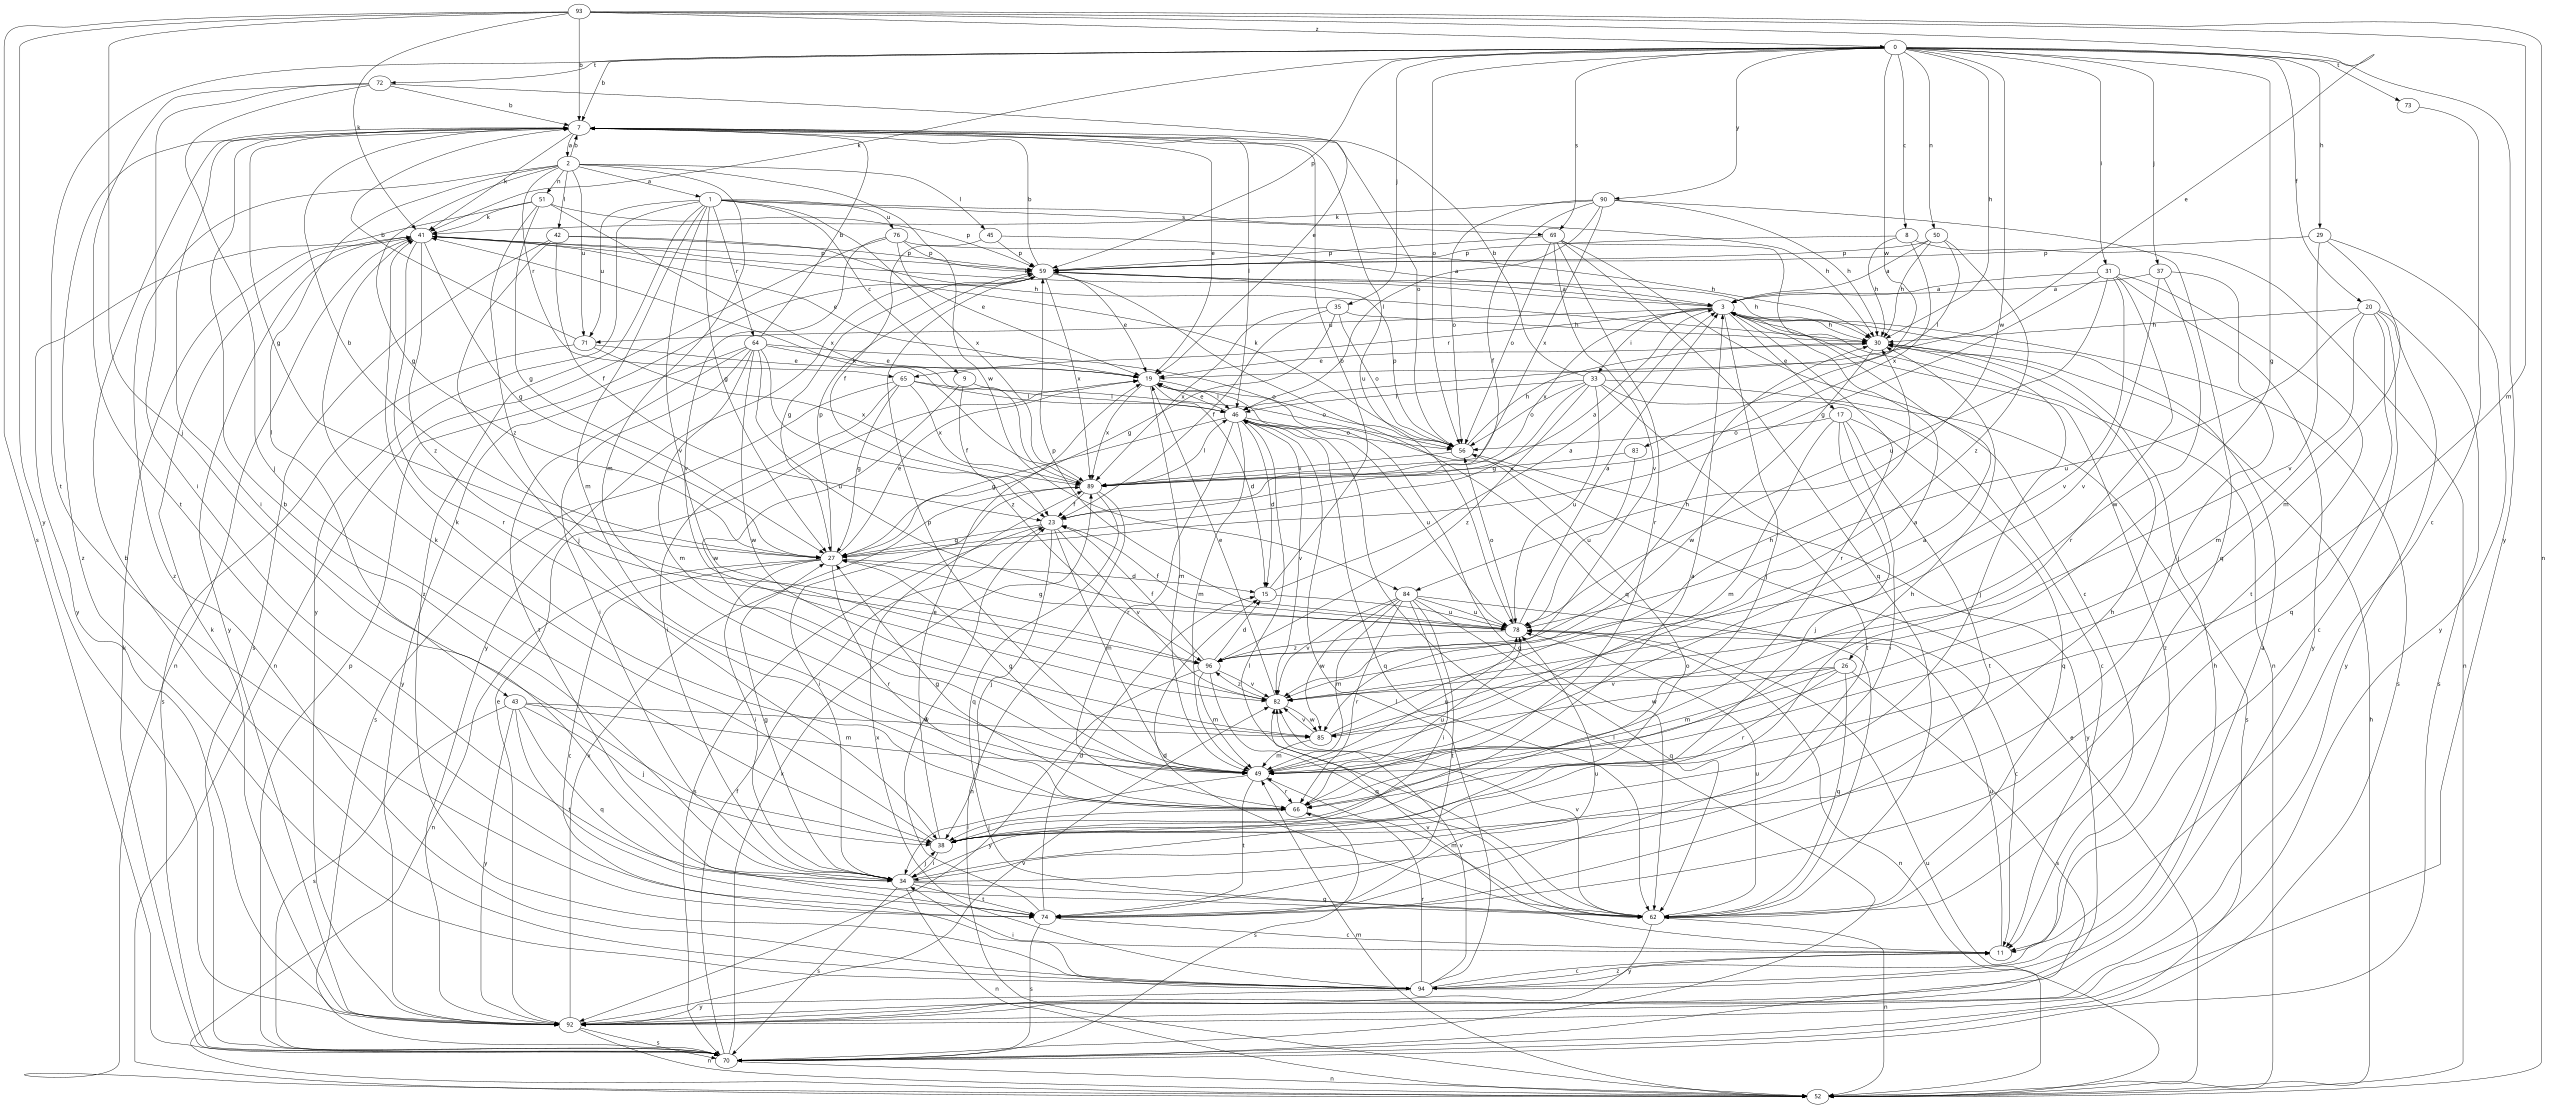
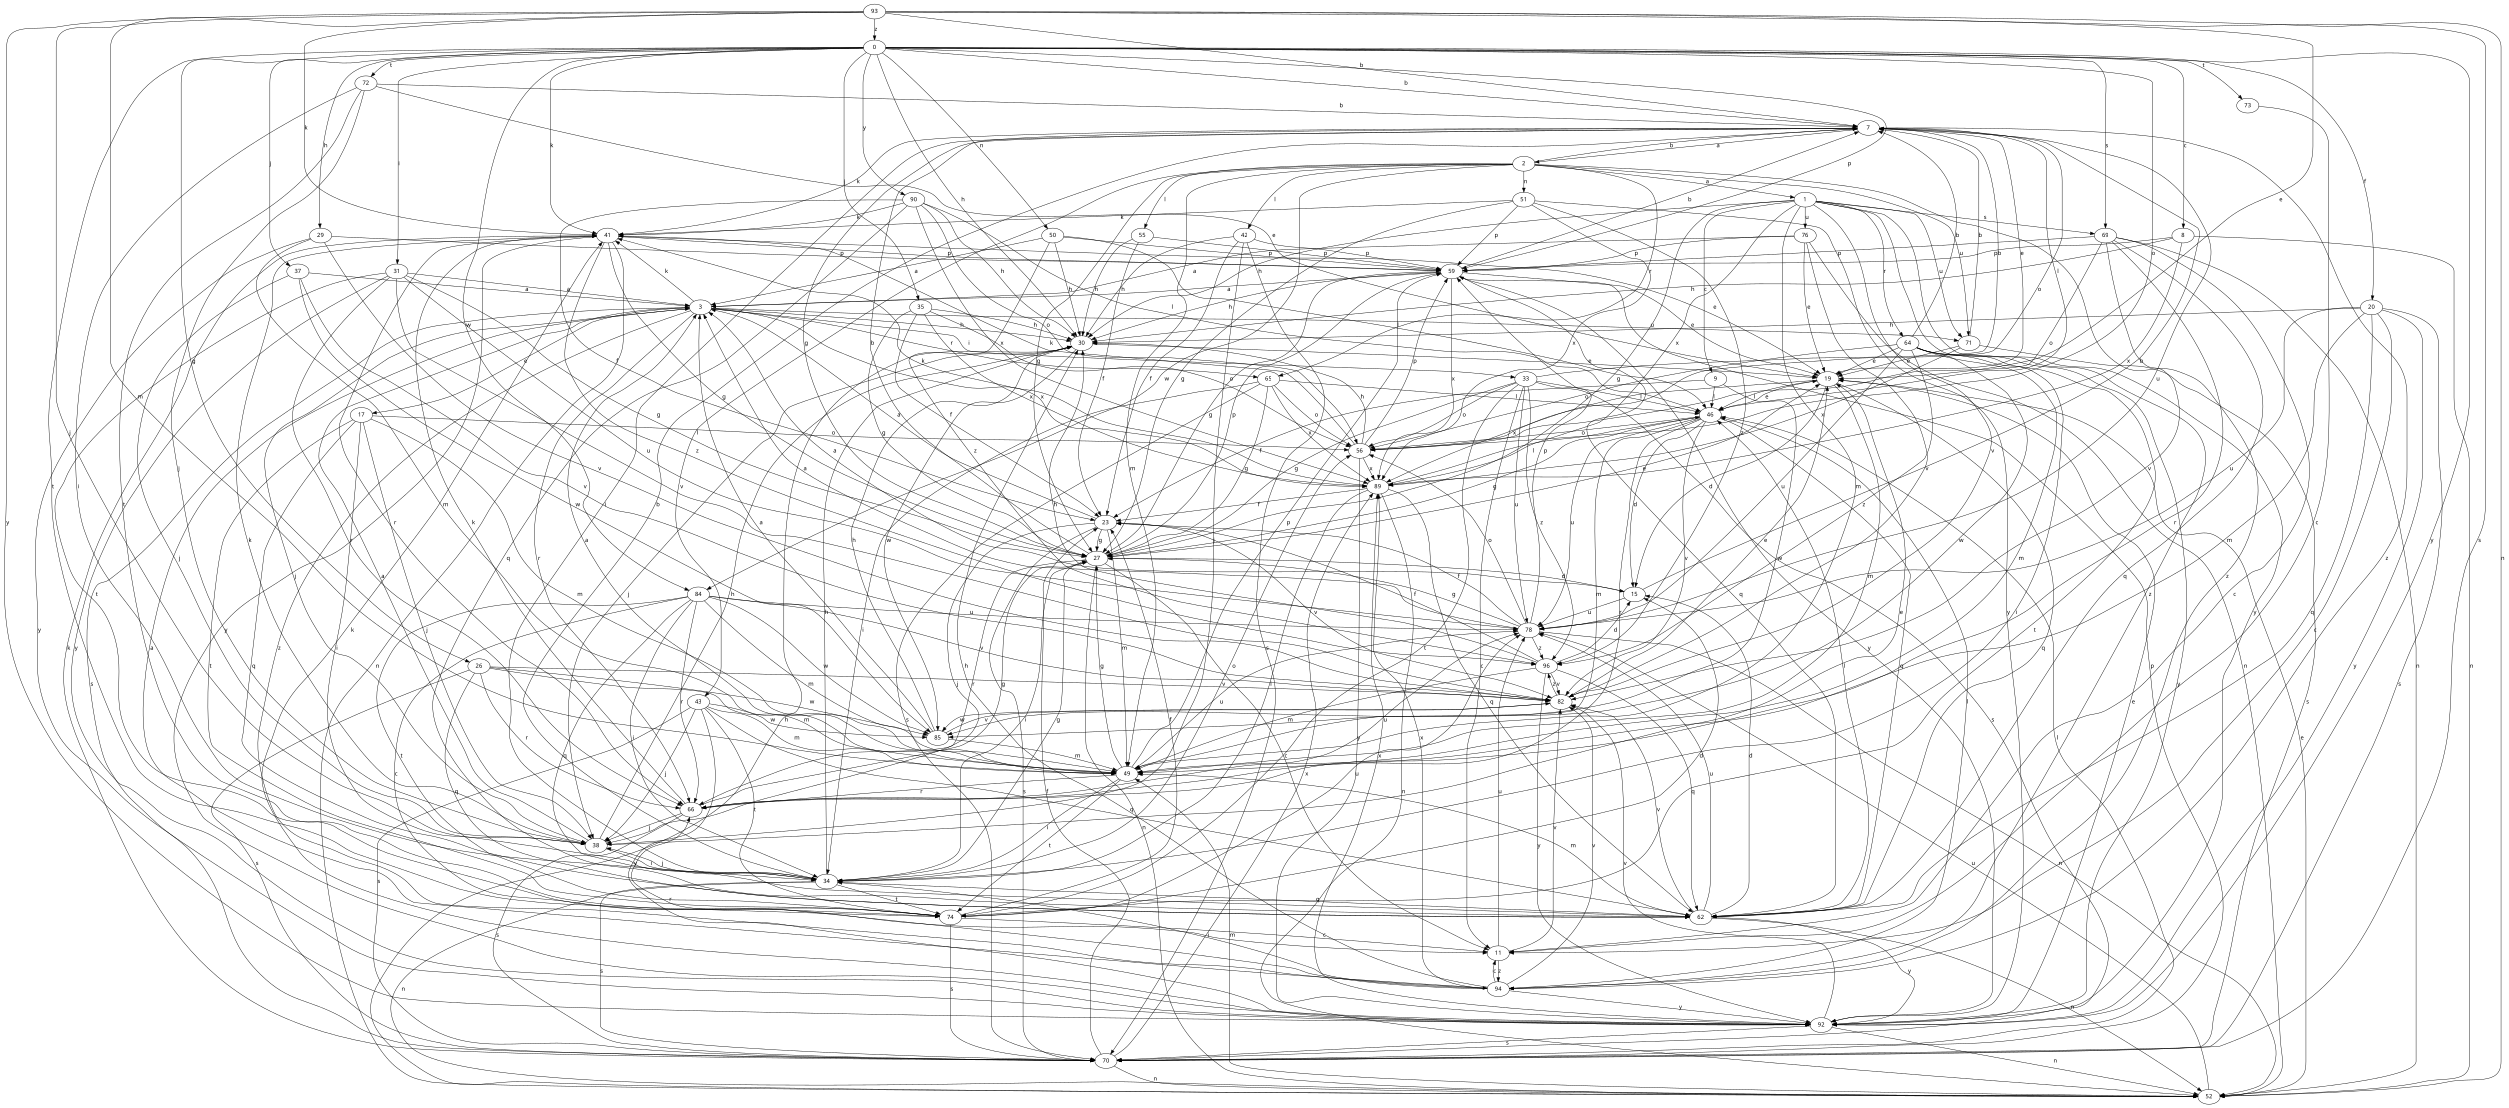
  strict digraph {
    fontname="Noto Sans"
    node [fontname="Noto Sans"]
    edge [fontname="Noto Sans"]
    0
    7
    8
    20
    26
    29
    30
    31
    35
    37
    41
    50
    56
    59
    69
    72
    73
    74
-   83
    84
    90
    92
    27
    94
    2
    19
    34
    46
    78
    89
    52
    49
    70
    11
    62
    82
    66
    85
    38
    3
    23
    96
    15
    93
    1
    9
    64
    76
    n49 [label=71]
    42
    43
-   45
+   45 [label=55]
    51
    65
    17
    33
    0 -> 7 [label=b]
    0 -> 8 [label=c]
    0 -> 20 [label=f]
    0 -> 26 [label=g]
    0 -> 29 [label=h]
    0 -> 30 [label=h]
    0 -> 31 [label=i]
    0 -> 35 [label=j]
    0 -> 37 [label=j]
    0 -> 41 [label=k]
    0 -> 50 [label=n]
    0 -> 56 [label=o]
    0 -> 59 [label=p]
    0 -> 69 [label=s]
    0 -> 72 [label=t]
    0 -> 73 [label=t]
    0 -> 74 [label=t]
-   0 -> 83 [label=w]
    0 -> 84 [label=w]
    0 -> 90 [label=y]
    0 -> 92 [label=y]
    7 -> 41 [label=k]
    7 -> 56 [label=o]
    7 -> 27 [label=g]
    7 -> 94 [label=z]
    7 -> 2 [label=a]
    7 -> 19 [label=e]
    7 -> 34 [label=i]
    7 -> 46 [label=l]
    7 -> 78 [label=u]
    8 -> 30 [label=h]
    8 -> 59 [label=p]
    8 -> 89 [label=x]
    8 -> 52 [label=n]
    20 -> 30 [label=h]
    20 -> 92 [label=y]
    20 -> 78 [label=u]
    20 -> 49 [label=m]
    20 -> 70 [label=s]
    20 -> 11 [label=c]
    20 -> 62 [label=q]
    26 -> 49 [label=m]
    26 -> 70 [label=s]
    26 -> 62 [label=q]
    26 -> 82 [label=v]
    26 -> 66 [label=r]
    26 -> 85 [label=w]
    29 -> 59 [label=p]
    29 -> 92 [label=y]
    29 -> 49 [label=m]
    29 -> 82 [label=v]
    30 -> 19 [label=e]
    30 -> 85 [label=w]
    30 -> 38 [label=j]
    31 -> 74 [label=t]
    31 -> 92 [label=y]
    31 -> 27 [label=g]
    31 -> 78 [label=u]
    31 -> 82 [label=v]
    31 -> 66 [label=r]
    31 -> 3 [label=a]
    35 -> 30 [label=h]
    35 -> 56 [label=o]
    35 -> 27 [label=g]
    35 -> 89 [label=x]
    35 -> 23 [label=f]
    37 -> 82 [label=v]
    37 -> 85 [label=w]
    37 -> 38 [label=j]
    37 -> 3 [label=a]
    41 -> 59 [label=p]
    41 -> 92 [label=y]
    41 -> 27 [label=g]
    41 -> 19 [label=e]
    41 -> 52 [label=n]
    41 -> 66 [label=r]
    41 -> 96 [label=z]
    50 -> 30 [label=h]
    50 -> 59 [label=p]
    50 -> 46 [label=l]
    50 -> 3 [label=a]
    50 -> 96 [label=z]
    56 -> 30 [label=h]
    56 -> 41 [label=k]
    56 -> 59 [label=p]
    56 -> 92 [label=y]
    56 -> 89 [label=x]
    59 -> 7 [label=b]
    59 -> 30 [label=h]
    59 -> 92 [label=y]
    59 -> 27 [label=g]
    59 -> 19 [label=e]
    59 -> 89 [label=x]
    59 -> 62 [label=q]
    59 -> 3 [label=a]
    69 -> 56 [label=o]
    69 -> 59 [label=p]
    69 -> 52 [label=n]
    69 -> 11 [label=c]
    69 -> 62 [label=q]
    69 -> 82 [label=v]
    69 -> 66 [label=r]
    72 -> 7 [label=b]
    72 -> 74 [label=t]
    72 -> 19 [label=e]
    72 -> 34 [label=i]
    72 -> 38 [label=j]
    73 -> 11 [label=c]
    74 -> 78 [label=u]
    74 -> 70 [label=s]
    74 -> 11 [label=c]
    74 -> 23 [label=f]
    74 -> 15 [label=d]
-   83 -> 78 [label=u]
-   83 -> 89 [label=x]
    84 -> 74 [label=t]
    84 -> 34 [label=i]
    84 -> 78 [label=u]
    84 -> 49 [label=m]
    84 -> 11 [label=c]
    84 -> 62 [label=q]
    84 -> 82 [label=v]
    84 -> 66 [label=r]
    84 -> 85 [label=w]
    90 -> 30 [label=h]
    90 -> 41 [label=k]
    90 -> 56 [label=o]
    90 -> 46 [label=l]
    90 -> 89 [label=x]
    90 -> 62 [label=q]
    90 -> 23 [label=f]
    92 -> 41 [label=k]
    92 -> 19 [label=e]
    92 -> 89 [label=x]
    92 -> 52 [label=n]
    92 -> 70 [label=s]
    92 -> 82 [label=v]
    27 -> 7 [label=b]
    27 -> 59 [label=p]
    27 -> 19 [label=e]
    27 -> 34 [label=i]
    27 -> 52 [label=n]
    27 -> 11 [label=c]
    27 -> 66 [label=r]
    27 -> 15 [label=d]
-   94 -> 7 [label=b]
    94 -> 30 [label=h]
    94 -> 92 [label=y]
    94 -> 34 [label=i]
    94 -> 46 [label=l]
    94 -> 89 [label=x]
    94 -> 11 [label=c]
    94 -> 82 [label=v]
    94 -> 66 [label=r]
    94 -> 3 [label=a]
    2 -> 7 [label=b]
    2 -> 84 [label=w]
    2 -> 27 [label=g]
    2 -> 94 [label=z]
    2 -> 49 [label=m]
    2 -> 1 [label=a]
    2 -> n49 [label=u]
    2 -> 42 [label=l]
    2 -> 43 [label=l]
    2 -> 45 [label=l]
    2 -> 51 [label=n]
    2 -> 65 [label=r]
    19 -> 46 [label=l]
    19 -> 89 [label=x]
    19 -> 49 [label=m]
    19 -> 62 [label=q]
    19 -> 15 [label=d]
    34 -> 7 [label=b]
    34 -> 30 [label=h]
    34 -> 56 [label=o]
    34 -> 74 [label=t]
    34 -> 27 [label=g]
    34 -> 52 [label=n]
    34 -> 70 [label=s]
    34 -> 62 [label=q]
    34 -> 38 [label=j]
    46 -> 56 [label=o]
    46 -> 27 [label=g]
    46 -> 19 [label=e]
    46 -> 78 [label=u]
    46 -> 49 [label=m]
    46 -> 62 [label=q]
    46 -> 82 [label=v]
    46 -> 66 [label=r]
    46 -> 15 [label=d]
    78 -> 56 [label=o]
    78 -> 59 [label=p]
    78 -> 27 [label=g]
    78 -> 52 [label=n]
    78 -> 3 [label=a]
    78 -> 23 [label=f]
    78 -> 96 [label=z]
    89 -> 41 [label=k]
    89 -> 34 [label=i]
    89 -> 46 [label=l]
    89 -> 52 [label=n]
    89 -> 62 [label=q]
    89 -> 23 [label=f]
    52 -> 30 [label=h]
    52 -> 19 [label=e]
    52 -> 78 [label=u]
    52 -> 49 [label=m]
    49 -> 59 [label=p]
    49 -> 74 [label=t]
    49 -> 27 [label=g]
    49 -> 34 [label=i]
    49 -> 78 [label=u]
    49 -> 66 [label=r]
    49 -> 3 [label=a]
    70 -> 41 [label=k]
    70 -> 59 [label=p]
    70 -> 46 [label=l]
    70 -> 89 [label=x]
    70 -> 52 [label=n]
    70 -> 23 [label=f]
    11 -> 94 [label=z]
    11 -> 78 [label=u]
    11 -> 82 [label=v]
    62 -> 92 [label=y]
    62 -> 46 [label=l]
    62 -> 78 [label=u]
    62 -> 52 [label=n]
    62 -> 49 [label=m]
    62 -> 82 [label=v]
    62 -> 15 [label=d]
    82 -> 19 [label=e]
    82 -> 85 [label=w]
    82 -> 96 [label=z]
    66 -> 41 [label=k]
    66 -> 27 [label=g]
    66 -> 78 [label=u]
    66 -> 70 [label=s]
    66 -> 38 [label=j]
    85 -> 30 [label=h]
    85 -> 49 [label=m]
    85 -> 82 [label=v]
    85 -> 3 [label=a]
    38 -> 30 [label=h]
    38 -> 41 [label=k]
    38 -> 19 [label=e]
    38 -> 34 [label=i]
    38 -> 3 [label=a]
    3 -> 30 [label=h]
    3 -> 41 [label=k]
    3 -> 94 [label=z]
    3 -> 89 [label=x]
    3 -> 70 [label=s]
    3 -> 66 [label=r]
    3 -> 38 [label=j]
    3 -> n49 [label=u]
    3 -> 65 [label=r]
    3 -> 17 [label=e]
    3 -> 33 [label=i]
    23 -> 27 [label=g]
    23 -> 49 [label=m]
    23 -> 70 [label=s]
    23 -> 82 [label=v]
    23 -> 38 [label=j]
    23 -> 3 [label=a]
    96 -> 30 [label=h]
    96 -> 92 [label=y]
    96 -> 49 [label=m]
    96 -> 62 [label=q]
    96 -> 82 [label=v]
    96 -> 23 [label=f]
    96 -> 15 [label=d]
    15 -> 7 [label=b]
    15 -> 78 [label=u]
    15 -> 3 [label=a]
    93 -> 0 [label=z]
    93 -> 7 [label=b]
    93 -> 41 [label=k]
    93 -> 92 [label=y]
    93 -> 19 [label=e]
    93 -> 52 [label=n]
    93 -> 49 [label=m]
    93 -> 70 [label=s]
    93 -> 38 [label=j]
    1 -> 30 [label=h]
    1 -> 69 [label=s]
    1 -> 92 [label=y]
    1 -> 27 [label=g]
    1 -> 94 [label=z]
    1 -> 89 [label=x]
    1 -> 49 [label=m]
    1 -> 82 [label=v]
    1 -> 9 [label=c]
    1 -> 64 [label=r]
    1 -> 76 [label=u]
    1 -> n49 [label=u]
    9 -> 46 [label=l]
    9 -> 85 [label=w]
    9 -> 23 [label=f]
    64 -> 7 [label=b]
    64 -> 56 [label=o]
    64 -> 74 [label=t]
    64 -> 92 [label=y]
    64 -> 19 [label=e]
    64 -> 34 [label=i]
    64 -> 78 [label=u]
    64 -> 49 [label=m]
    64 -> 85 [label=w]
    64 -> 96 [label=z]
    76 -> 59 [label=p]
    76 -> 19 [label=e]
    76 -> 52 [label=n]
    76 -> 82 [label=v]
    76 -> 3 [label=a]
    n49 -> 7 [label=b]
    n49 -> 19 [label=e]
    n49 -> 89 [label=x]
    n49 -> 70 [label=s]
    42 -> 30 [label=h]
    42 -> 59 [label=p]
    42 -> 70 [label=s]
    42 -> 38 [label=j]
    42 -> 23 [label=f]
    43 -> 74 [label=t]
    43 -> 92 [label=y]
    43 -> 49 [label=m]
    43 -> 70 [label=s]
    43 -> 62 [label=q]
    43 -> 85 [label=w]
    43 -> 38 [label=j]
    45 -> 30 [label=h]
    45 -> 59 [label=p]
    45 -> 23 [label=f]
    51 -> 41 [label=k]
    51 -> 59 [label=p]
    51 -> 92 [label=y]
    51 -> 27 [label=g]
    51 -> 89 [label=x]
    51 -> 96 [label=z]
    65 -> 56 [label=o]
    65 -> 27 [label=g]
    65 -> 34 [label=i]
    65 -> 46 [label=l]
    65 -> 89 [label=x]
    65 -> 70 [label=s]
    17 -> 56 [label=o]
    17 -> 74 [label=t]
    17 -> 34 [label=i]
    17 -> 49 [label=m]
    17 -> 62 [label=q]
    17 -> 38 [label=j]
    33 -> 7 [label=b]
    33 -> 56 [label=o]
    33 -> 74 [label=t]
    33 -> 27 [label=g]
    33 -> 46 [label=l]
    33 -> 78 [label=u]
    33 -> 70 [label=s]
    33 -> 11 [label=c]
    33 -> 96 [label=z]
  }
